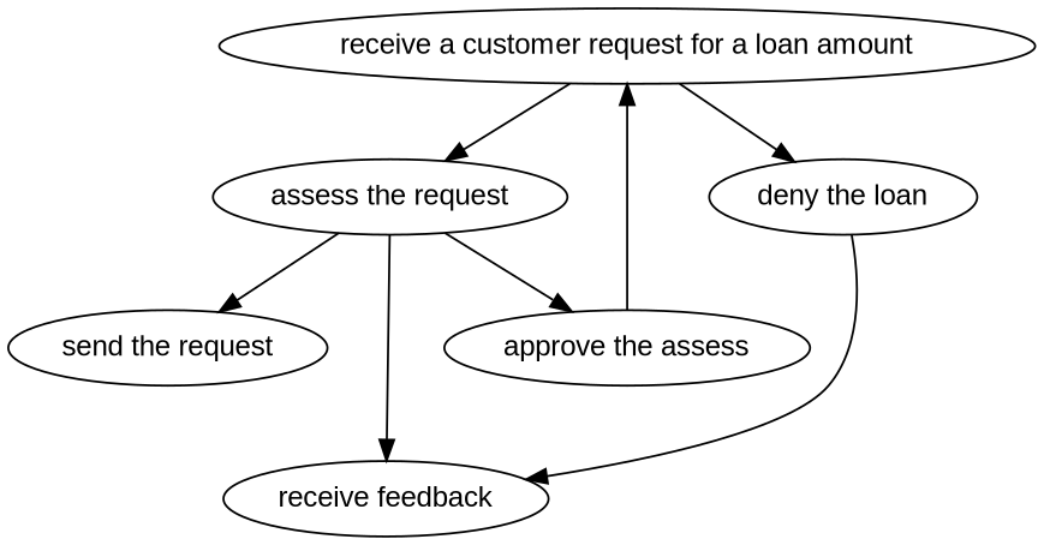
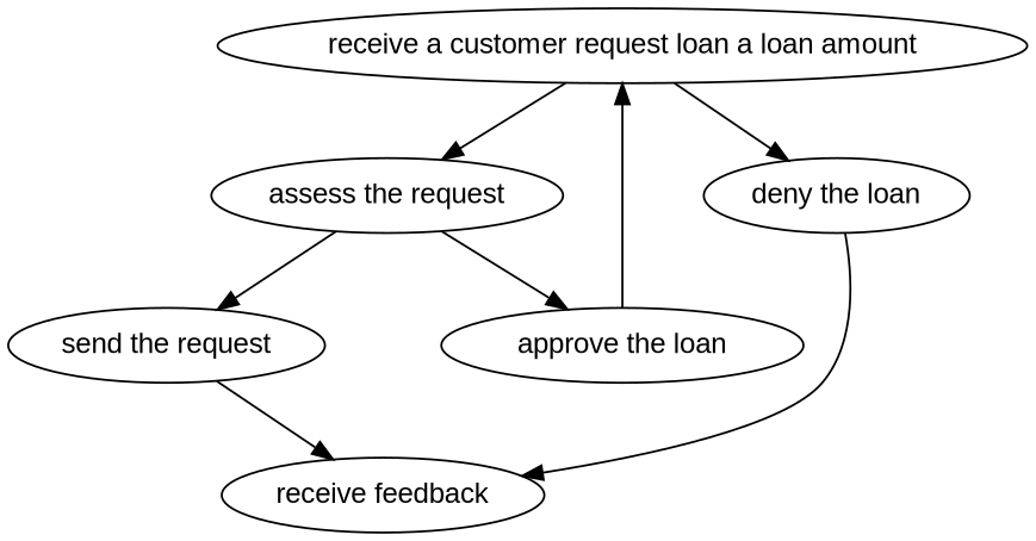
  strict digraph {
    fontname="Liberation Sans"
    node [fontname="Liberation Sans"]
    edge [attrs="{'type': 'flow', 'label': 'flow'}" fontname="Liberation Sans"]
-   "receive a customer request for a loan amount" [attrs="{'type': 'Activity', 'label': 'receive a customer request for a loan amount'}"]
+   "receive a customer request for a loan amount" [attrs="{'type': 'Activity', 'label': 'receive a customer request for a loan amount'}" label="receive a customer request loan a loan amount"]
    "assess the request" [attrs="{'type': 'Activity', 'label': 'assess the request'}"]
    "deny the loan" [attrs="{'type': 'Activity', 'label': 'deny the loan'}"]
-   "approve the loan" [attrs="{'type': 'Activity', 'label': 'approve the loan'}" label="approve the assess"]
+   "approve the loan" [attrs="{'type': 'Activity', 'label': 'approve the loan'}"]
    "send the request" [attrs="{'type': 'Activity', 'label': 'send the request'}"]
    "receive feedback" [attrs="{'type': 'Activity', 'label': 'receive feedback'}"]
    "receive a customer request for a loan amount" -> "assess the request"
    "receive a customer request for a loan amount" -> "deny the loan"
    "assess the request" -> "approve the loan"
    "assess the request" -> "send the request"
    "deny the loan" -> "receive feedback"
    "approve the loan" -> "receive a customer request for a loan amount"
-   "assess the request" -> "receive feedback"
+   "send the request" -> "receive feedback"
  }
